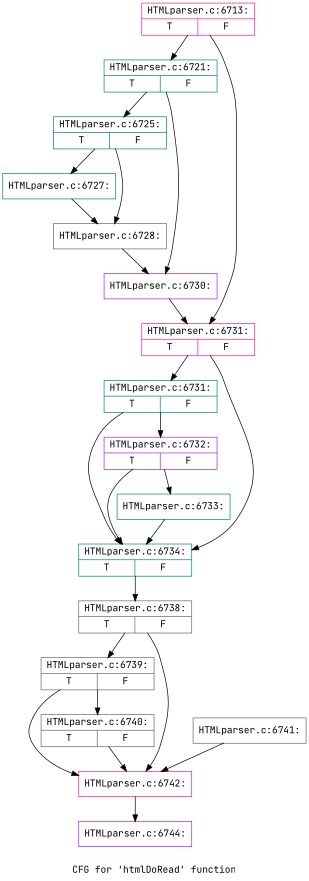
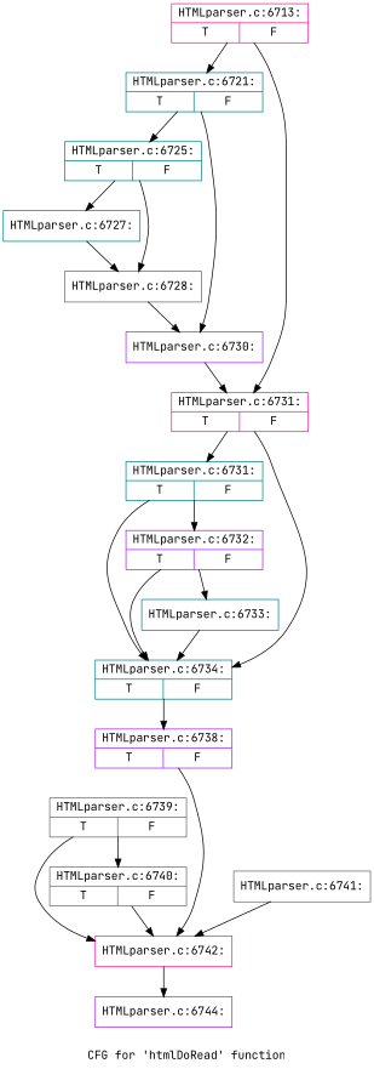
  digraph {
    fontname="JetBrains Mono"
    label="CFG for 'htmlDoRead' function"
    node [color=teal fontname="JetBrains Mono" shape=record]
    edge [fontname="JetBrains Mono"]
    n1 [color=deeppink label="{HTMLparser.c:6713:|{<s0>T|<s1>F}}"]
    n2 [label="{HTMLparser.c:6721:|{<s0>T|<s1>F}}"]
    n3 [color=deeppink label="{HTMLparser.c:6731:|{<s0>T|<s1>F}}"]
    n4 [label="{HTMLparser.c:6725:|{<s0>T|<s1>F}}"]
    n5 [color=purple label="{HTMLparser.c:6730:}"]
    n6 [label="{HTMLparser.c:6731:|{<s0>T|<s1>F}}"]
    n7 [label="{HTMLparser.c:6734:|{<s0>T|<s1>F}}"]
    n8 [label="{HTMLparser.c:6727:}"]
    n9 [color=gray40 label="{HTMLparser.c:6728:}"]
    n10 [color=purple label="{HTMLparser.c:6732:|{<s0>T|<s1>F}}"]
-   n11 [color=gray40 label="{HTMLparser.c:6738:|{<s0>T|<s1>F}}"]
+   n11 [color=purple label="{HTMLparser.c:6738:|{<s0>T|<s1>F}}"]
    n12 [label="{HTMLparser.c:6733:}"]
    n13 [color=purple label="{HTMLparser.c:6744:}"]
    n14 [color=gray40 label="{HTMLparser.c:6739:|{<s0>T|<s1>F}}"]
    n15 [color=deeppink label="{HTMLparser.c:6742:}"]
    n16 [color=gray40 label="{HTMLparser.c:6740:|{<s0>T|<s1>F}}"]
    n17 [color=gray40 label="{HTMLparser.c:6741:}"]
    n1 -> n2
    n1 -> n3
    n2 -> n4
    n2 -> n5
    n3 -> n6
    n3 -> n7
    n4 -> n8
    n4 -> n9
    n5 -> n3
    n6 -> n7
    n6 -> n10
    n7 -> n11
    n8 -> n9
    n9 -> n5
    n10 -> n7
    n10 -> n12
-   n11 -> n14
    n11 -> n15
    n12 -> n7
    n14 -> n15
    n14 -> n16
    n15 -> n13
    n16 -> n15
    n17 -> n15
  }
